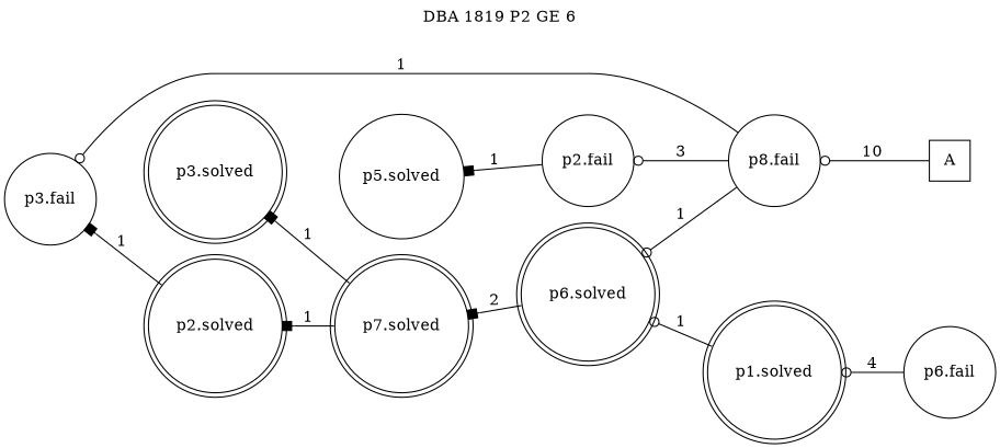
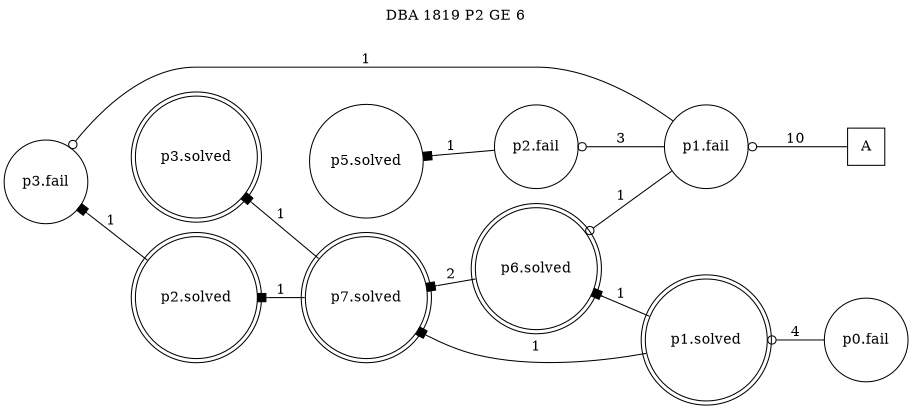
  digraph {
    label=" DBA 1819 P2 GE 6 "
    labelloc=tl
    rankdir=RL
    node [shape=circle]
    edge [arrowhead=odot]
    n1 [label=A shape=square]
-   n2 [label="p8.fail"]
+   n2 [label="p1.fail"]
    n3 [label="p6.solved" shape=doublecircle]
    n4 [label="p3.fail"]
    n5 [label="p2.fail"]
-   n6 [label="p6.fail"]
+   n6 [label="p0.fail"]
    n7 [label="p1.solved" shape=doublecircle]
    n8 [label="p7.solved" shape=doublecircle]
    n9 [label="p5.solved"]
    n10 [label="p3.solved" shape=doublecircle]
    n11 [label="p2.solved" shape=doublecircle]
    n1 -> n2 [label=10]
    n2 -> n3 [label=1]
    n2 -> n4 [label=1]
    n2 -> n5 [label=3]
    n3 -> n8 [arrowhead=box label=2]
    n5 -> n9 [arrowhead=box label=1]
    n6 -> n7 [label=4]
-   n7 -> n3 [label=1]
+   n7 -> n3 [arrowhead=box label=1]
+   n7 -> n8 [arrowhead=box label=1]
    n8 -> n10 [arrowhead=box label=1]
    n8 -> n11 [arrowhead=box label=1]
    n11 -> n4 [arrowhead=box label=1]
  }
